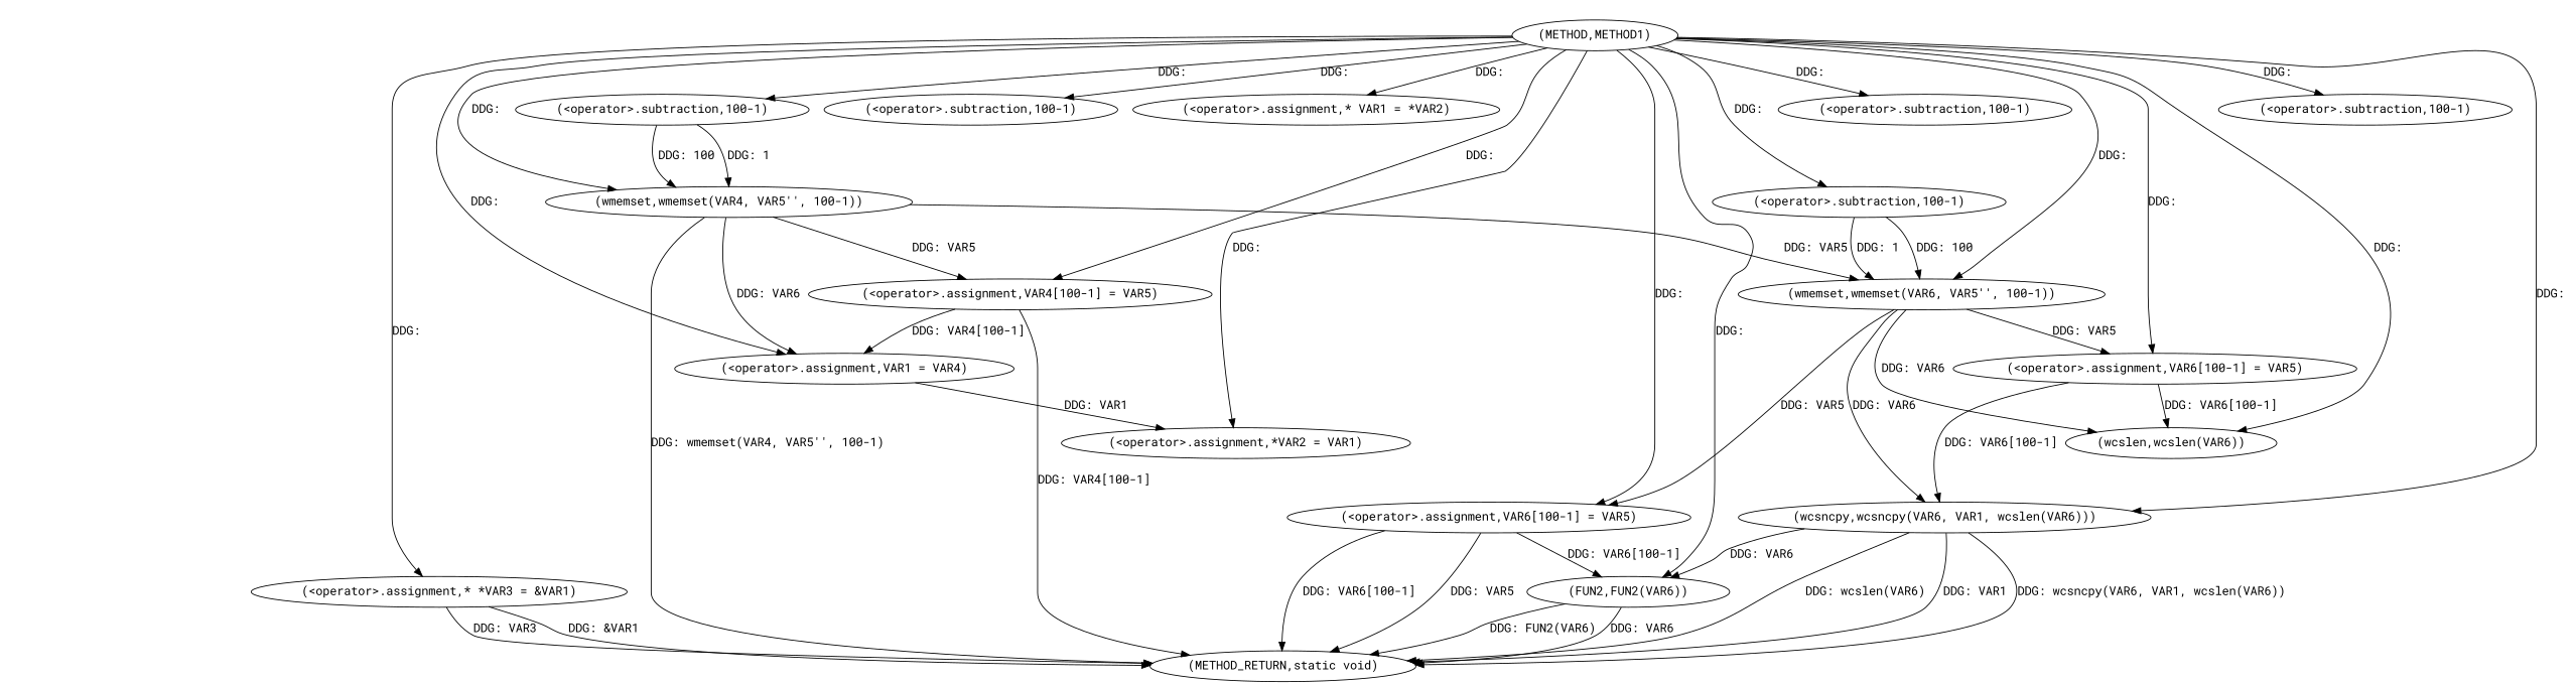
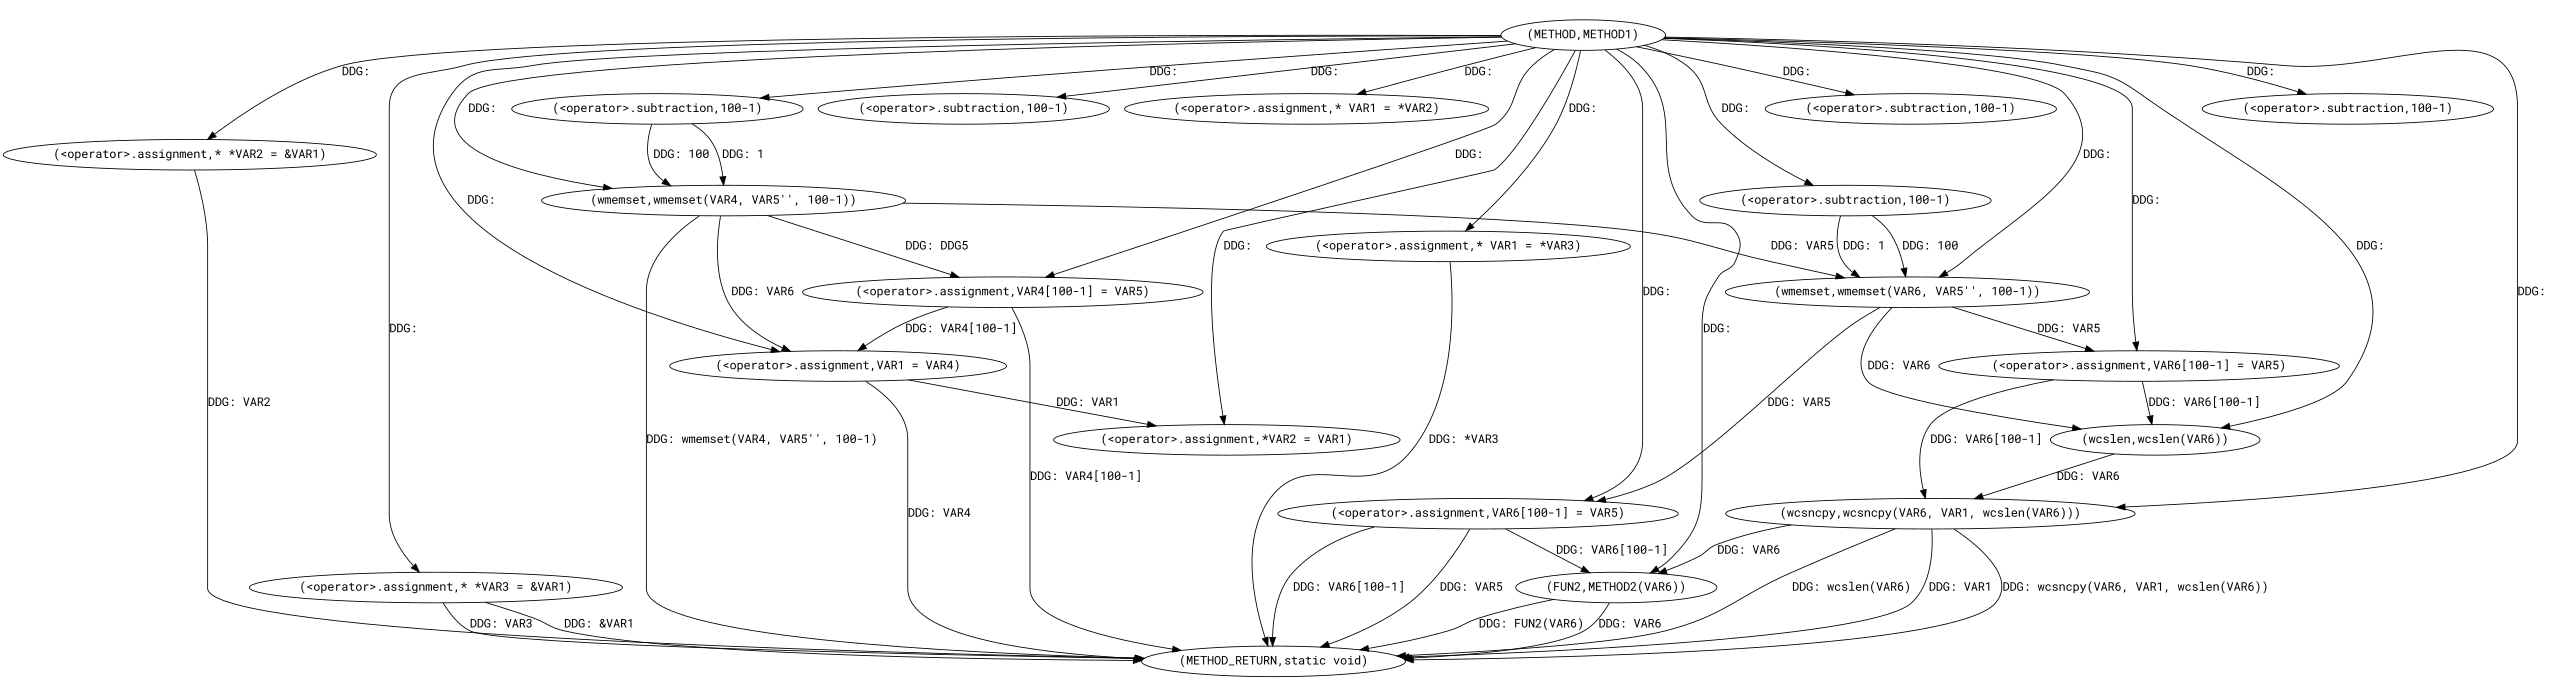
  digraph {
    fontname="Roboto Mono"
    node [fontname="Roboto Mono"]
    edge [fontname="Roboto Mono"]
    n1 [label="(METHOD,METHOD1)"]
+   n2 [label="(<operator>.assignment,* *VAR2 = &VAR1)"]
    n3 [label="(<operator>.assignment,* *VAR3 = &VAR1)"]
    n4 [label="(wmemset,wmemset(VAR4, VAR5'', 100-1))"]
    n5 [label="(<operator>.subtraction,100-1)"]
    n6 [label="(<operator>.assignment,VAR4[100-1] = VAR5)"]
    n7 [label="(<operator>.subtraction,100-1)"]
    n8 [label="(<operator>.assignment,* VAR1 = *VAR2)"]
    n9 [label="(<operator>.assignment,VAR1 = VAR4)"]
    n10 [label="(<operator>.assignment,*VAR2 = VAR1)"]
+   n11 [label="(<operator>.assignment,* VAR1 = *VAR3)"]
    n12 [label="(wmemset,wmemset(VAR6, VAR5'', 100-1))"]
    n13 [label="(<operator>.subtraction,100-1)"]
    n14 [label="(<operator>.assignment,VAR6[100-1] = VAR5)"]
    n15 [label="(<operator>.subtraction,100-1)"]
    n16 [label="(wcsncpy,wcsncpy(VAR6, VAR1, wcslen(VAR6)))"]
    n17 [label="(wcslen,wcslen(VAR6))"]
    n18 [label="(<operator>.assignment,VAR6[100-1] = VAR5)"]
    n19 [label="(<operator>.subtraction,100-1)"]
-   n20 [label="(FUN2,FUN2(VAR6))"]
+   n20 [label="(FUN2,METHOD2(VAR6))"]
    n21 [label="(METHOD_RETURN,static void)"]
+   n1 -> n2 [label="DDG: "]
    n1 -> n3 [label="DDG: "]
    n1 -> n4 [label="DDG: "]
    n1 -> n5 [label="DDG: "]
    n1 -> n6 [label="DDG: "]
    n1 -> n7 [label="DDG: "]
    n1 -> n8 [label="DDG: "]
    n1 -> n9 [label="DDG: "]
    n1 -> n10 [label="DDG: "]
+   n1 -> n11 [label="DDG: "]
    n1 -> n12 [label="DDG: "]
    n1 -> n13 [label="DDG: "]
    n1 -> n14 [label="DDG: "]
    n1 -> n15 [label="DDG: "]
    n1 -> n16 [label="DDG: "]
    n1 -> n17 [label="DDG: "]
    n1 -> n18 [label="DDG: "]
    n1 -> n19 [label="DDG: "]
    n1 -> n20 [label="DDG: "]
+   n2 -> n21 [label="DDG: VAR2"]
    n3 -> n21 [label="DDG: VAR3"]
    n3 -> n21 [label="DDG: &VAR1"]
-   n4 -> n6 [label="DDG: VAR5"]
+   n4 -> n6 [label="DDG: DDG5"]
    n4 -> n9 [label="DDG: VAR6"]
    n4 -> n12 [label="DDG: VAR5"]
    n4 -> n21 [label="DDG: wmemset(VAR4, VAR5'', 100-1)"]
    n5 -> n4 [label="DDG: 100"]
    n5 -> n4 [label="DDG: 1"]
    n6 -> n9 [label="DDG: VAR4[100-1]"]
    n6 -> n21 [label="DDG: VAR4[100-1]"]
    n9 -> n10 [label="DDG: VAR1"]
+   n9 -> n21 [label="DDG: VAR4"]
+   n11 -> n21 [label="DDG: *VAR3"]
    n12 -> n14 [label="DDG: VAR5"]
    n12 -> n17 [label="DDG: VAR6"]
    n12 -> n18 [label="DDG: VAR5"]
    n13 -> n12 [label="DDG: 100"]
    n13 -> n12 [label="DDG: 1"]
    n14 -> n16 [label="DDG: VAR6[100-1]"]
    n14 -> n17 [label="DDG: VAR6[100-1]"]
    n16 -> n20 [label="DDG: VAR6"]
    n16 -> n21 [label="DDG: wcslen(VAR6)"]
    n16 -> n21 [label="DDG: VAR1"]
    n16 -> n21 [label="DDG: wcsncpy(VAR6, VAR1, wcslen(VAR6))"]
-   n12 -> n16 [label="DDG: VAR6"]
+   n17 -> n16 [label="DDG: VAR6"]
    n18 -> n20 [label="DDG: VAR6[100-1]"]
    n18 -> n21 [label="DDG: VAR5"]
    n18 -> n21 [label="DDG: VAR6[100-1]"]
    n20 -> n21 [label="DDG: FUN2(VAR6)"]
    n20 -> n21 [label="DDG: VAR6"]
  }
